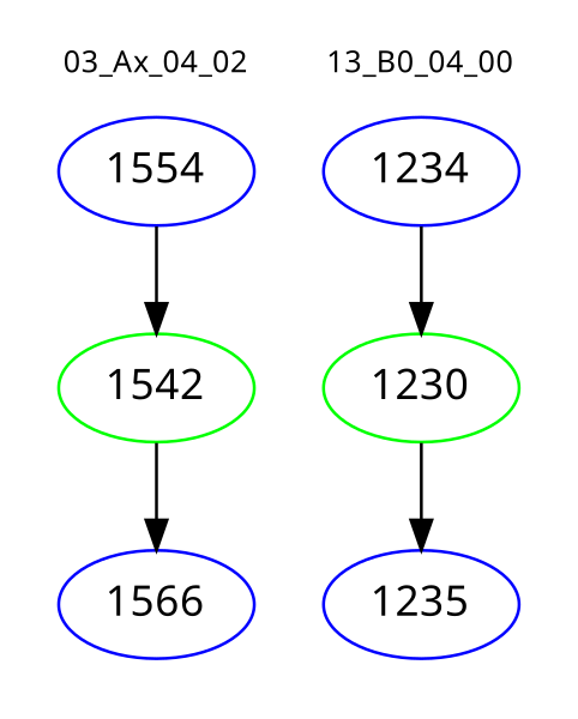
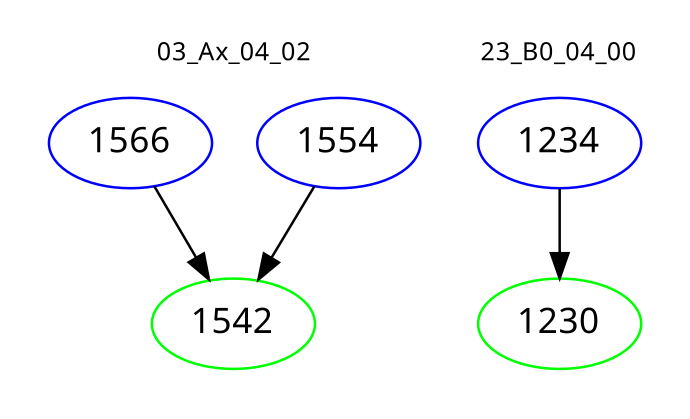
  digraph {
    fontname="Noto Sans"
    node [color=blue fontname="Noto Sans"]
    edge [color=black fontname="Noto Sans"]
    n1 [label=1554]
    n2 [color=green label=1542]
    n3 [label=1566]
    n4 [label=1234]
    n5 [color=green label=1230]
-   n6 [label=1235]
    subgraph cluster_1 {
      color=white
      fontsize=10
      label="03_Ax_04_02"
      n1
      n2
      n3
    }
    subgraph cluster_2 {
      color=white
      fontsize=10
-     label="13_B0_04_00"
+     label="23_B0_04_00"
      n4
      n5
-     n6
    }
    n1 -> n2
-   n2 -> n3
+   n3 -> n2
    n4 -> n5
-   n5 -> n6
  }
